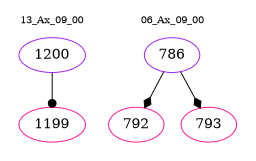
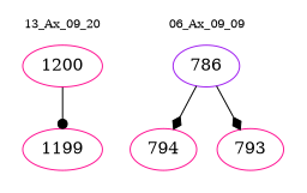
  digraph {
    fontname="DejaVu Serif"
    node [color=deeppink fontname="DejaVu Serif"]
    edge [arrowhead=diamond color=black fontname="DejaVu Serif"]
-   n1 [color=purple label=1200]
+   n1 [label=1200]
    n2 [label=1199]
    n3 [color=purple label=786]
-   n4 [label=792]
+   n4 [label=794]
    n5 [label=793]
    subgraph cluster_1 {
      color=white
      fontsize=10
-     label="13_Ax_09_00"
+     label="13_Ax_09_20"
      n1
      n2
    }
    subgraph cluster_2 {
      color=white
      fontsize=10
-     label="06_Ax_09_00"
+     label="06_Ax_09_09"
      n3
      n4
      n5
    }
    n1 -> n2 [arrowhead=dot]
    n3 -> n4
    n3 -> n5
  }
